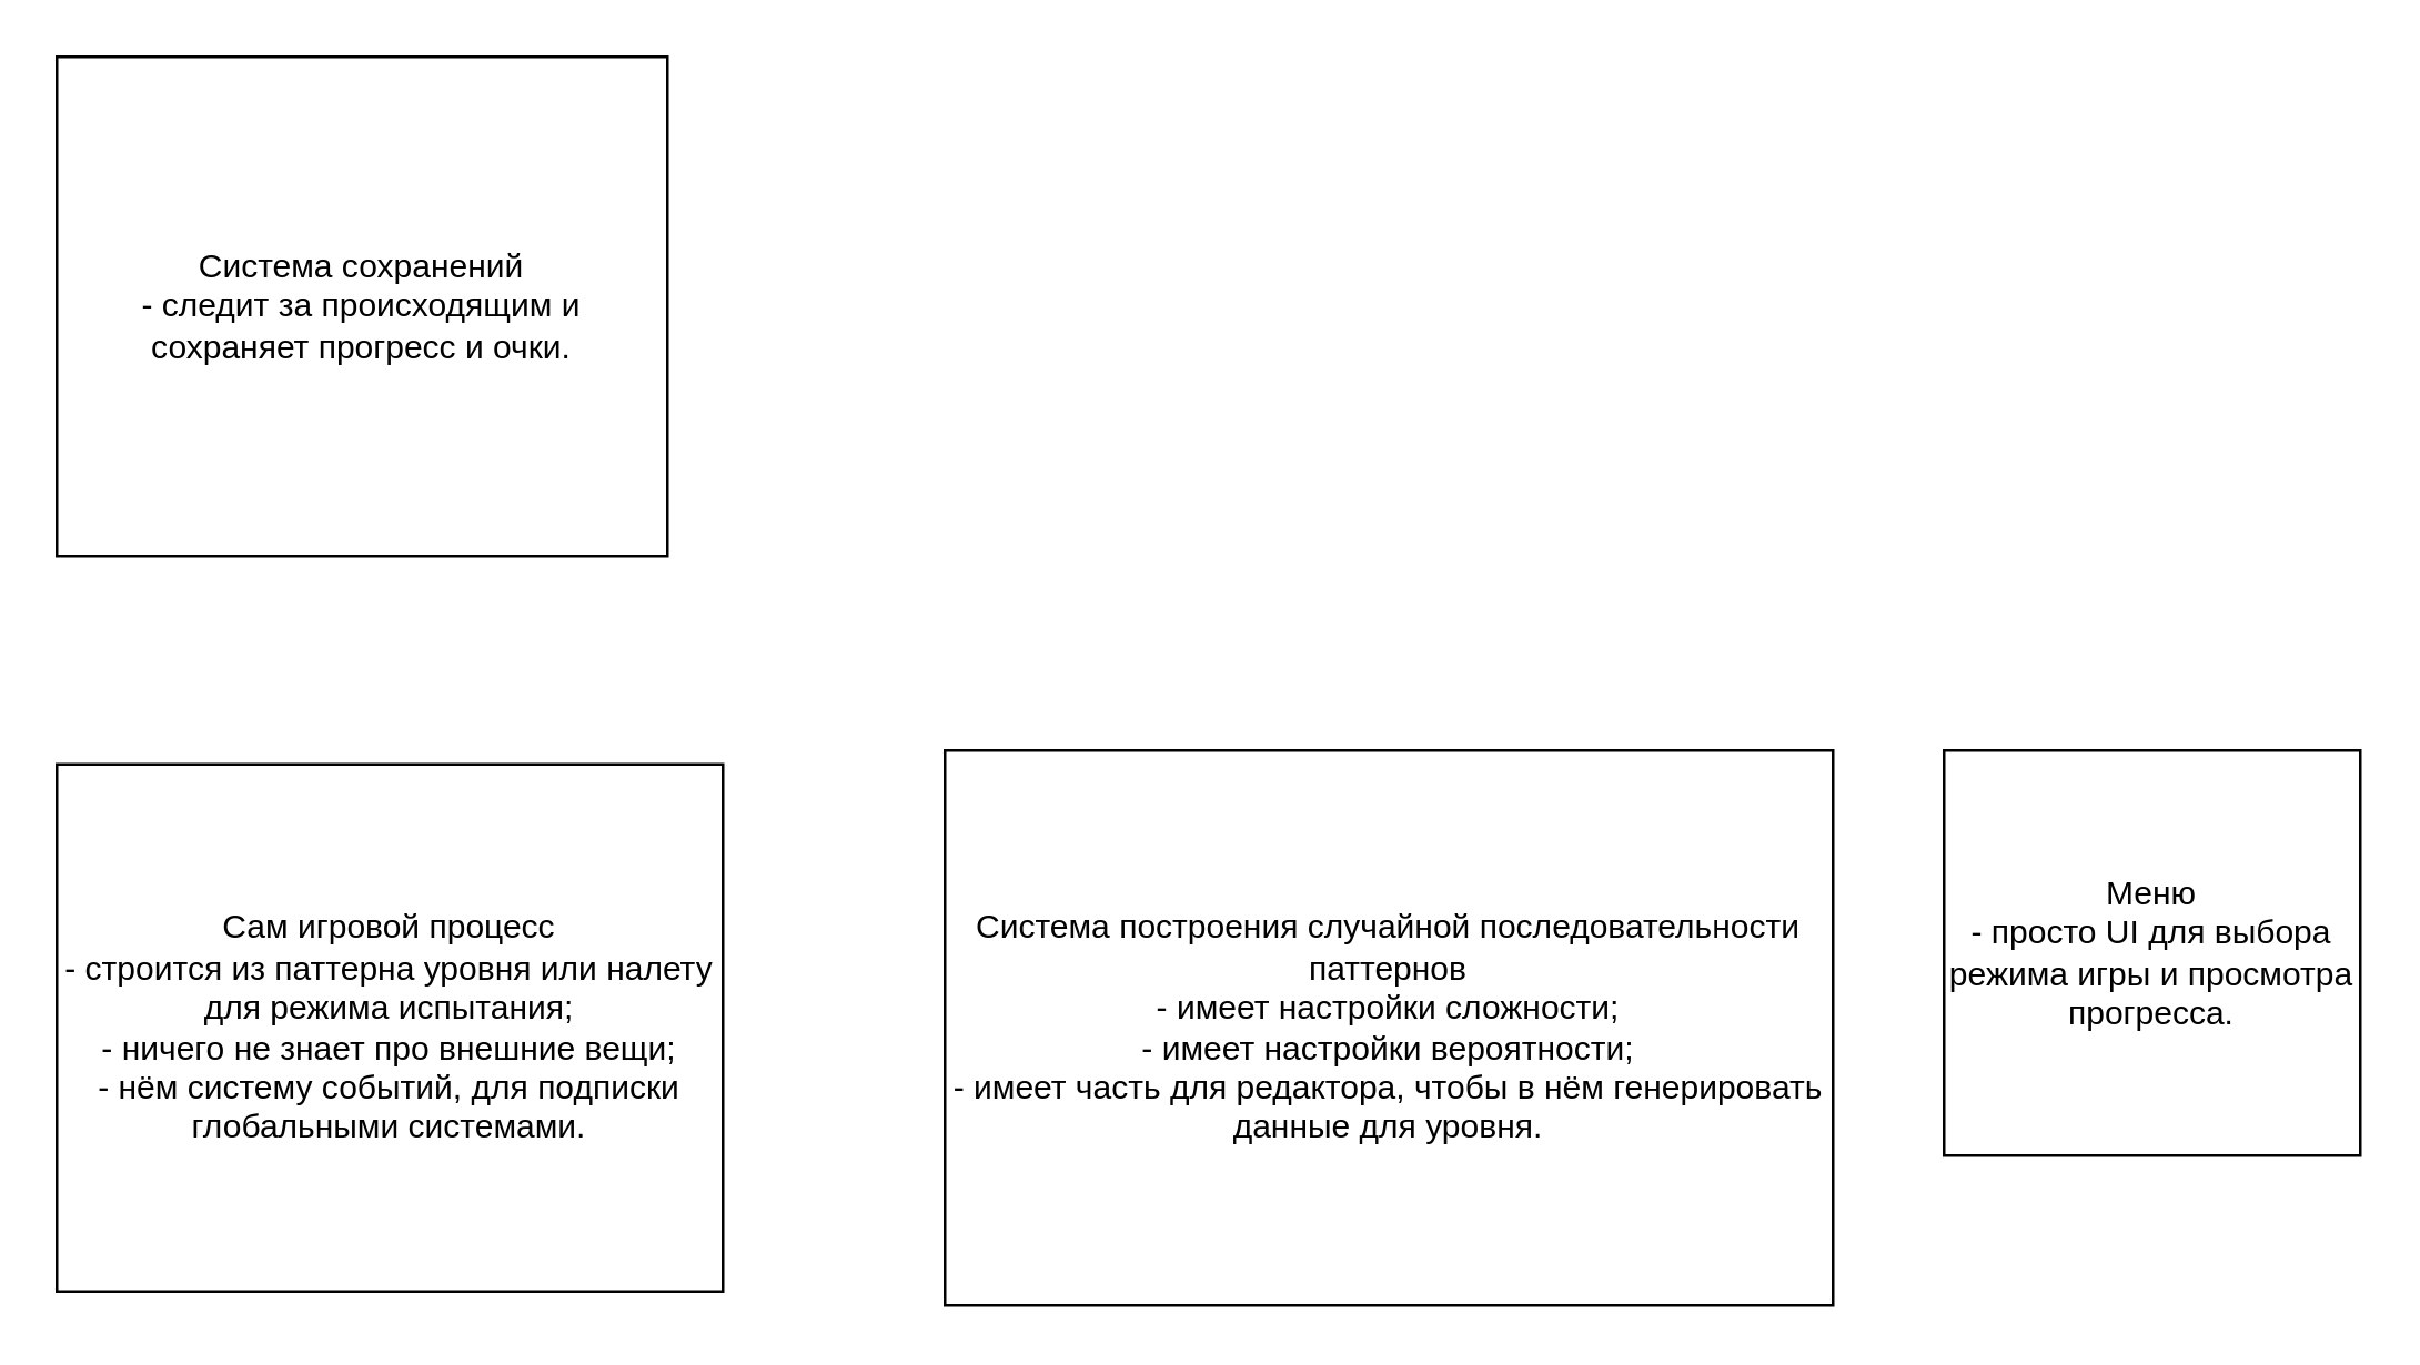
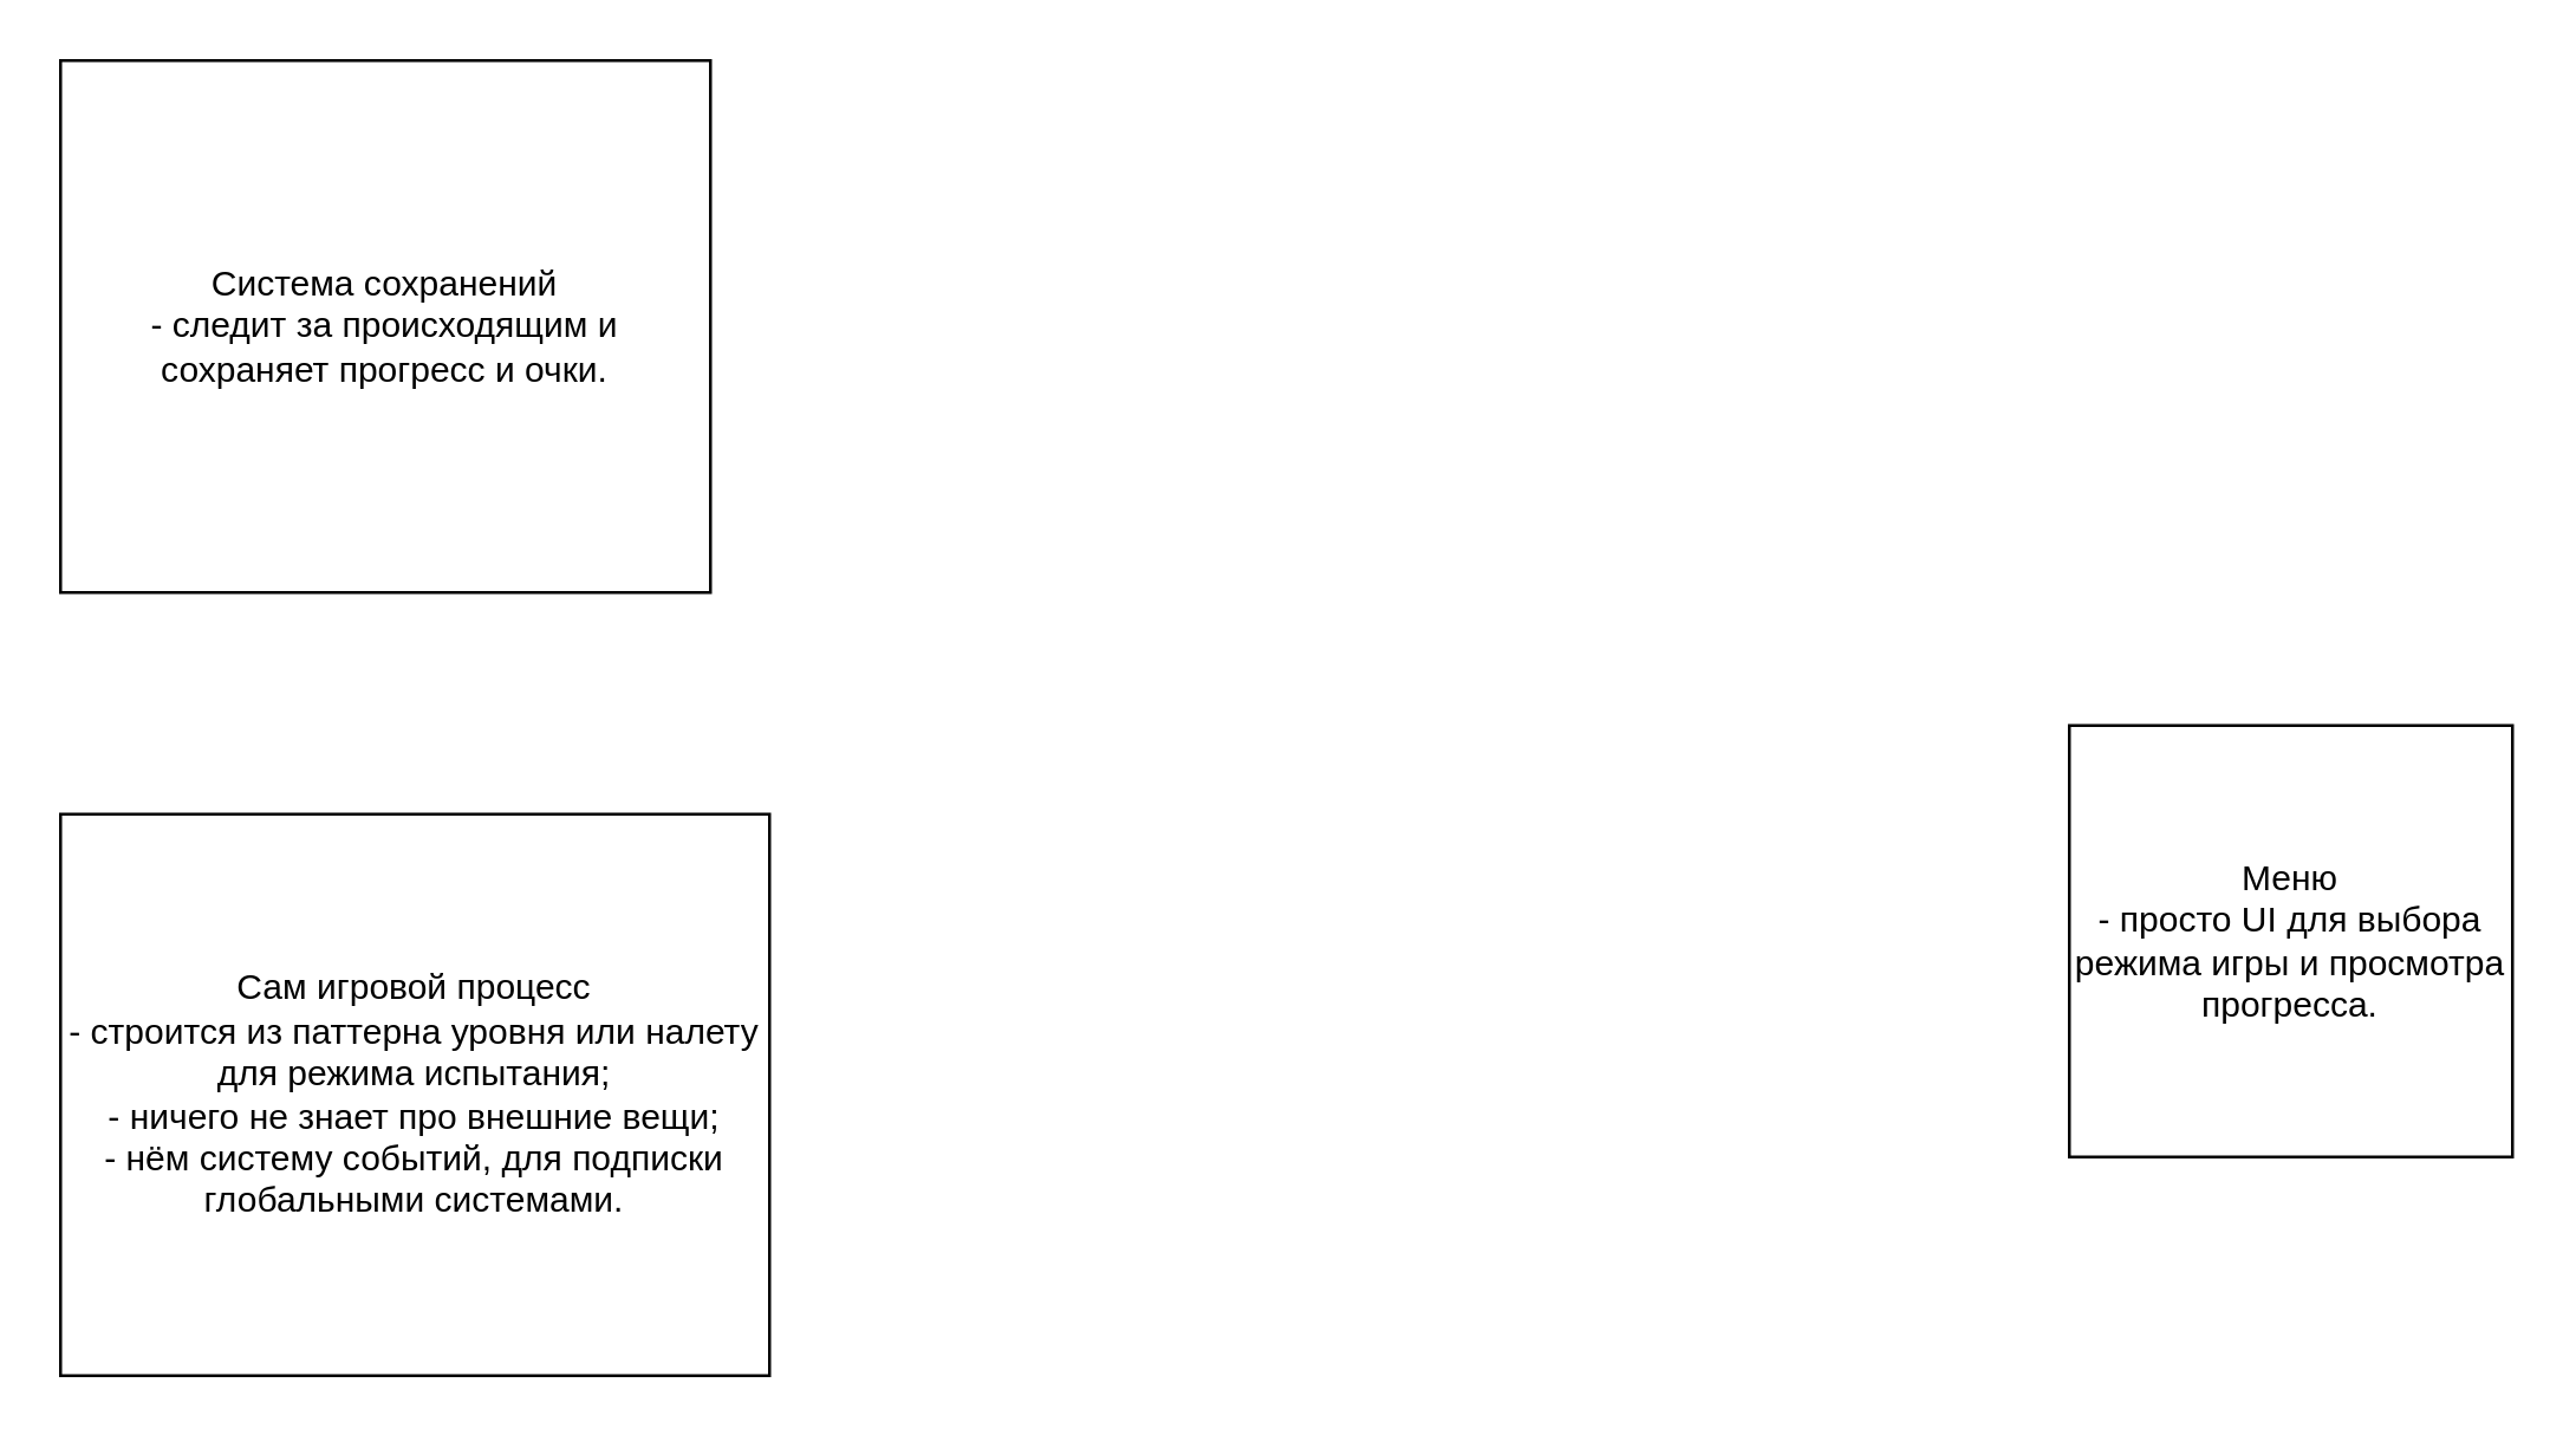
  <mxCell id="0" />
  <mxCell id="1" parent="0" />
  <mxCell id="2" value="Сам игровой процесс&lt;br&gt;- строится из паттерна уровня или налету для режима испытания;&lt;br&gt;- ничего не знает про внешние вещи;&lt;br&gt;- нём систему событий, для подписки глобальными системами." style="rounded=0;whiteSpace=wrap;html=1;" parent="1" vertex="1"><mxGeometry x="20" y="275" width="240" height="190" as="geometry" /></mxCell>
- <mxCell id="3" value="Система построения случайной последовательности паттернов&lt;br&gt;- имеет настройки сложности;&lt;br&gt;- имеет настройки вероятности;&lt;br&gt;- имеет часть для редактора, чтобы в нём генерировать данные для уровня." style="rounded=0;whiteSpace=wrap;html=1;" parent="1" vertex="1"><mxGeometry x="340" y="270" width="320" height="200" as="geometry" /></mxCell>
- <mxCell id="4" value="Меню&lt;br&gt;- просто UI для выбора режима игры и просмотра прогресса." style="rounded=0;whiteSpace=wrap;html=1;" parent="1" vertex="1"><mxGeometry x="700" y="270" width="150" height="146" as="geometry" /></mxCell>
+ <mxCell id="4" value="Меню&lt;br&gt;- просто UI для выбора режима игры и просмотра прогресса." style="rounded=0;whiteSpace=wrap;html=1;" parent="1" vertex="1"><mxGeometry x="700" y="245" width="150" height="146" as="geometry" /></mxCell>
  <mxCell id="5" value="Система сохранений&lt;br&gt;- следит за происходящим и сохраняет прогресс и очки." style="rounded=0;whiteSpace=wrap;html=1;" parent="1" vertex="1"><mxGeometry x="20" y="20" width="220" height="180" as="geometry" /></mxCell>
